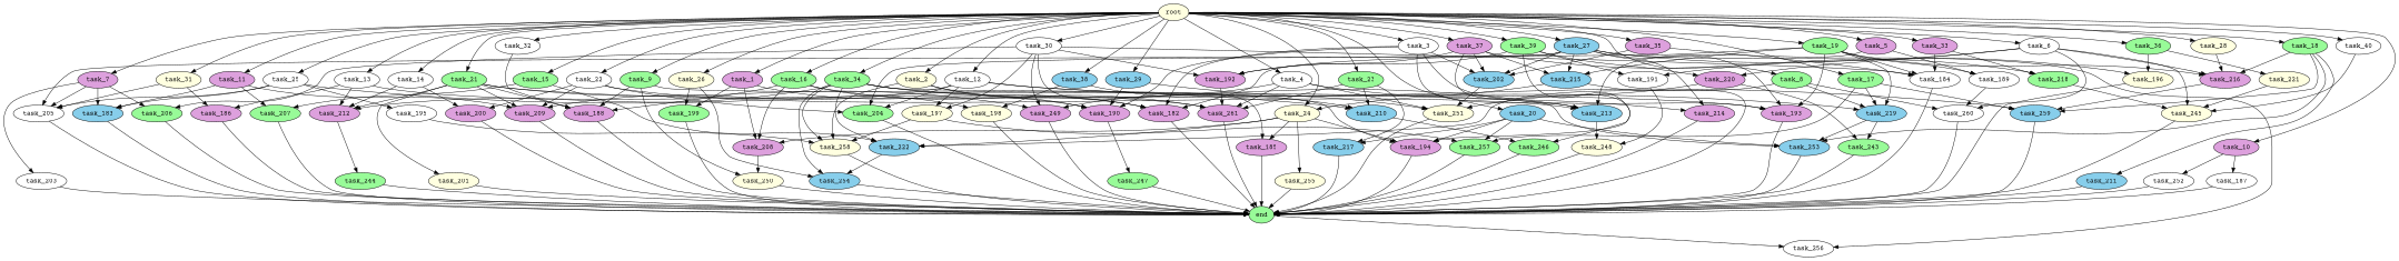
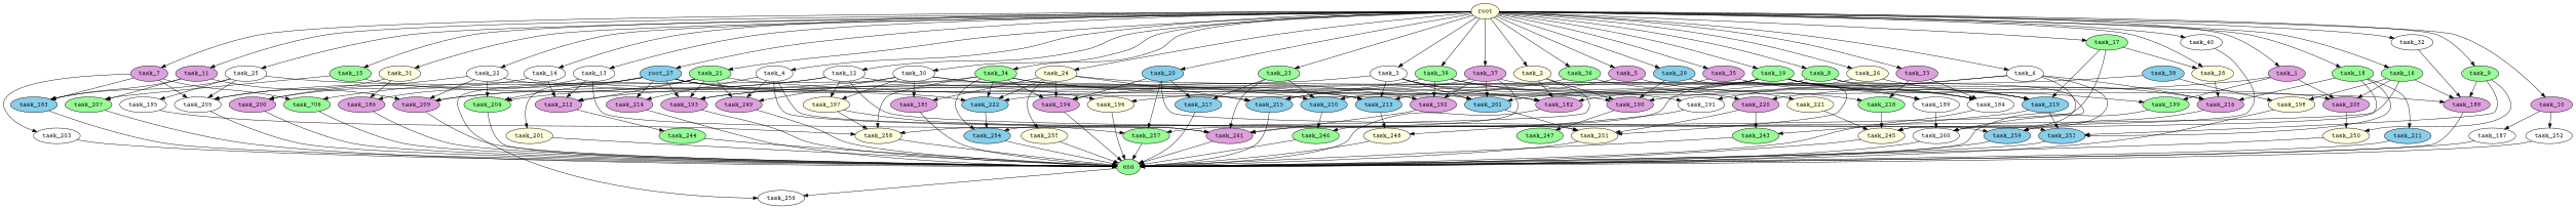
  digraph {
    fontname="Courier Prime"
    node [fillcolor=plum fontname="Courier Prime" style=filled]
    edge [fontname="Courier Prime"]
    root [fillcolor=lightyellow]
    task_11
    task_2 [fillcolor=lightyellow]
    task_34 [fillcolor=palegreen]
    task_21 [fillcolor=palegreen]
    task_23 [fillcolor=palegreen]
    task_35
    task_33
    task_14 [fillcolor=white]
    task_3 [fillcolor=white]
    task_39 [fillcolor=palegreen]
    task_22 [fillcolor=white]
    task_15 [fillcolor=palegreen]
    task_5
    task_30 [fillcolor=white]
    task_9 [fillcolor=palegreen]
    task_19 [fillcolor=palegreen]
-   task_27 [fillcolor=skyblue]
+   task_27 [fillcolor=skyblue label=root_27]
    task_20 [fillcolor=skyblue]
    task_40 [fillcolor=white]
    task_8 [fillcolor=palegreen]
    task_28 [fillcolor=lightyellow]
    task_31 [fillcolor=lightyellow]
    task_12 [fillcolor=white]
    task_32 [fillcolor=white]
    task_10
    task_29 [fillcolor=skyblue]
    task_1
    task_4 [fillcolor=white]
    task_13 [fillcolor=white]
    task_36 [fillcolor=palegreen]
    task_37
    task_24 [fillcolor=lightyellow]
    task_18 [fillcolor=palegreen]
    task_26 [fillcolor=lightyellow]
    task_25 [fillcolor=white]
    task_16 [fillcolor=palegreen]
    task_38 [fillcolor=skyblue]
    task_17 [fillcolor=palegreen]
    task_6 [fillcolor=white]
    task_7
    task_209
    task_183 [fillcolor=skyblue]
    task_207 [fillcolor=palegreen]
    task_258 [fillcolor=lightyellow]
    task_182
    task_190
    task_213 [fillcolor=skyblue]
    task_254 [fillcolor=skyblue]
    task_212
    task_194
    task_222 [fillcolor=skyblue]
    task_249
    task_193
    task_201 [fillcolor=lightyellow]
    task_188
    task_217 [fillcolor=skyblue]
    task_261
    task_210 [fillcolor=skyblue]
    task_202 [fillcolor=skyblue]
    task_184 [fillcolor=white]
    task_218 [fillcolor=palegreen]
    task_200
    task_220
    task_191 [fillcolor=white]
    task_192
    task_204 [fillcolor=palegreen]
    task_189 [fillcolor=white]
    task_185
-   task_206 [fillcolor=palegreen]
+   task_206 [fillcolor=palegreen label=task_706]
    task_197 [fillcolor=lightyellow]
    task_250 [fillcolor=lightyellow]
    task_253 [fillcolor=skyblue]
    task_216
    task_215 [fillcolor=skyblue]
    task_219 [fillcolor=skyblue]
    task_256 [fillcolor=white]
    task_196 [fillcolor=lightyellow]
    task_205 [fillcolor=white]
    task_214
    task_257 [fillcolor=palegreen]
    task_245 [fillcolor=lightyellow]
    task_260 [fillcolor=white]
    task_186
    task_259 [fillcolor=skyblue]
    task_187 [fillcolor=white]
    task_252 [fillcolor=white]
    task_251 [fillcolor=lightyellow]
    task_199 [fillcolor=palegreen]
    task_208
    task_221 [fillcolor=lightyellow]
    task_246 [fillcolor=palegreen]
    task_255 [fillcolor=lightyellow]
    task_211 [fillcolor=skyblue]
    task_195 [fillcolor=white]
    task_198 [fillcolor=lightyellow]
    task_203 [fillcolor=white]
    end [fillcolor=palegreen]
    task_247 [fillcolor=palegreen]
    task_248 [fillcolor=lightyellow]
    task_244 [fillcolor=palegreen]
    task_243 [fillcolor=palegreen]
    root -> task_11
    root -> task_2
    root -> task_34
    root -> task_21
    root -> task_23
    root -> task_35
    root -> task_33
    root -> task_14
    root -> task_3
    root -> task_39
    root -> task_22
    root -> task_15
    root -> task_5
    root -> task_30
    root -> task_9
    root -> task_19
    root -> task_27
    root -> task_20
    root -> task_40
    root -> task_8
    root -> task_28
    root -> task_31
    root -> task_12
    root -> task_32
    root -> task_10
    root -> task_29
    root -> task_1
    root -> task_4
    root -> task_13
    root -> task_36
    root -> task_37
    root -> task_24
    root -> task_18
    root -> task_26
    root -> task_25
    root -> task_16
-   root -> task_38
    root -> task_17
    root -> task_6
    root -> task_7
    task_11 -> task_209
    task_11 -> task_183
    task_11 -> task_207
    task_2 -> task_258
    task_2 -> task_182
    task_2 -> task_190
    task_34 -> task_258
    task_34 -> task_182
    task_34 -> task_213
    task_34 -> task_254
    task_34 -> task_212
    task_34 -> task_194
    task_34 -> task_222
    task_21 -> task_209
    task_21 -> task_212
    task_21 -> task_249
    task_21 -> task_193
    task_21 -> task_201
    task_21 -> task_188
    task_23 -> task_217
    task_23 -> task_261
    task_23 -> task_210
    task_35 -> task_202
    task_35 -> task_184
    task_33 -> task_184
    task_33 -> task_218
    task_14 -> task_212
    task_14 -> task_200
    task_3 -> task_182
    task_3 -> task_190
    task_3 -> task_213
    task_3 -> task_193
    task_3 -> task_202
    task_39 -> task_194
    task_39 -> task_220
    task_39 -> task_191
    task_39 -> task_192
    task_22 -> task_209
    task_22 -> task_213
    task_22 -> task_200
    task_22 -> task_204
    task_15 -> task_207
    task_15 -> task_222
    task_5 -> task_213
    task_5 -> task_189
    task_30 -> task_249
    task_30 -> task_184
    task_30 -> task_192
    task_30 -> task_185
    task_30 -> task_206
    task_30 -> task_197
    task_9 -> task_188
    task_9 -> task_250
    task_9 -> task_253
    task_19 -> task_182
    task_19 -> task_193
    task_19 -> task_184
    task_19 -> task_189
    task_19 -> task_216
    task_19 -> task_215
    task_19 -> task_219
    task_27 -> task_193
    task_27 -> task_202
    task_27 -> task_204
    task_27 -> task_215
    task_27 -> task_256
    task_27 -> task_196
    task_27 -> task_205
    task_27 -> task_214
    task_20 -> task_194
    task_20 -> task_217
    task_20 -> task_253
    task_20 -> task_257
    task_40 -> task_245
    task_8 -> task_222
    task_8 -> task_219
    task_8 -> task_260
    task_28 -> task_216
    task_31 -> task_205
    task_31 -> task_186
    task_12 -> task_209
    task_12 -> task_204
    task_12 -> task_197
    task_12 -> task_219
    task_12 -> task_259
    task_32 -> task_188
    task_10 -> task_187
    task_10 -> task_252
    task_29 -> task_190
    task_29 -> task_251
    task_1 -> task_190
    task_1 -> task_199
    task_1 -> task_208
    task_4 -> task_249
    task_4 -> task_261
    task_4 -> task_214
    task_4 -> task_251
    task_13 -> task_212
    task_13 -> task_261
    task_13 -> task_186
    task_36 -> task_196
    task_36 -> task_221
    task_37 -> task_202
    task_37 -> task_218
    task_37 -> task_192
    task_37 -> task_215
    task_37 -> task_246
    task_24 -> task_194
    task_24 -> task_222
    task_24 -> task_185
-   task_215 -> task_24
+   task_24 -> task_215
    task_24 -> task_208
    task_24 -> task_255
    task_18 -> task_253
    task_18 -> task_216
    task_18 -> task_259
    task_18 -> task_211
    task_26 -> task_254
    task_26 -> task_199
    task_25 -> task_183
    task_25 -> task_210
    task_25 -> task_205
    task_25 -> task_195
    task_16 -> task_188
    task_16 -> task_261
    task_16 -> task_208
    task_16 -> task_198
    task_38 -> task_210
    task_38 -> task_198
    task_17 -> task_219
    task_17 -> task_257
-   task_17 -> task_259
+   task_17 -> task_28
    task_6 -> task_220
    task_6 -> task_191
    task_6 -> task_216
    task_6 -> task_245
    task_6 -> task_260
    task_7 -> task_183
    task_7 -> task_206
    task_7 -> task_205
    task_7 -> task_203
    task_209 -> end
    task_183 -> end
    task_207 -> end
    task_258 -> end
    task_182 -> end
    task_190 -> task_247
    task_213 -> task_248
    task_254 -> end
    task_212 -> task_244
    task_194 -> end
    task_222 -> task_254
    task_249 -> end
    task_193 -> end
    task_201 -> end
    task_188 -> end
    task_217 -> end
    task_261 -> end
    task_210 -> task_246
    task_202 -> task_251
    task_184 -> end
    task_218 -> task_245
    task_200 -> end
    task_220 -> task_251
    task_220 -> task_243
    task_191 -> task_248
    task_192 -> task_261
    task_204 -> end
    task_189 -> task_260
    task_185 -> end
    task_206 -> end
    task_197 -> task_258
    task_197 -> task_257
    task_250 -> end
    task_253 -> end
    task_216 -> task_259
    task_215 -> end
    task_219 -> task_253
    task_219 -> task_243
    task_196 -> end
    task_205 -> end
    task_214 -> end
    task_257 -> end
    task_245 -> end
    task_260 -> end
    task_186 -> end
    task_259 -> end
    task_187 -> end
    task_252 -> end
    task_251 -> end
    task_199 -> end
    task_208 -> task_250
    task_221 -> task_245
    task_246 -> end
    task_255 -> end
    task_211 -> end
    task_195 -> task_258
    task_198 -> end
    task_203 -> end
    end -> task_256
-   task_247 -> end
    task_248 -> end
    task_244 -> end
    task_243 -> end
  }
